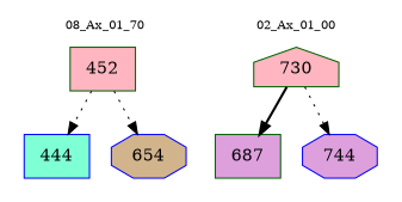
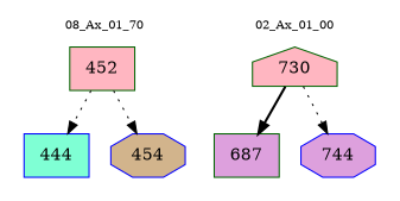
  digraph {
    node [color=darkgreen fillcolor=lightpink shape=box style=filled]
    edge [color=black style=dotted]
    n1 [label=452]
    n2 [color=blue fillcolor=aquamarine label=444]
-   n3 [color=blue fillcolor=tan label=654 shape=octagon]
+   n3 [color=blue fillcolor=tan label=454 shape=octagon]
    n4 [label=730 shape=house]
    n5 [fillcolor=plum label=687]
    n6 [color=blue fillcolor=plum label=744 shape=octagon]
    subgraph cluster_1 {
      color=white
      fontsize=10
      label="08_Ax_01_70"
      n1
      n2
      n3
    }
    subgraph cluster_2 {
      color=white
      fontsize=10
      label="02_Ax_01_00"
      n4
      n5
      n6
    }
    n1 -> n2
    n1 -> n3
    n4 -> n5 [style=bold]
    n4 -> n6
  }
